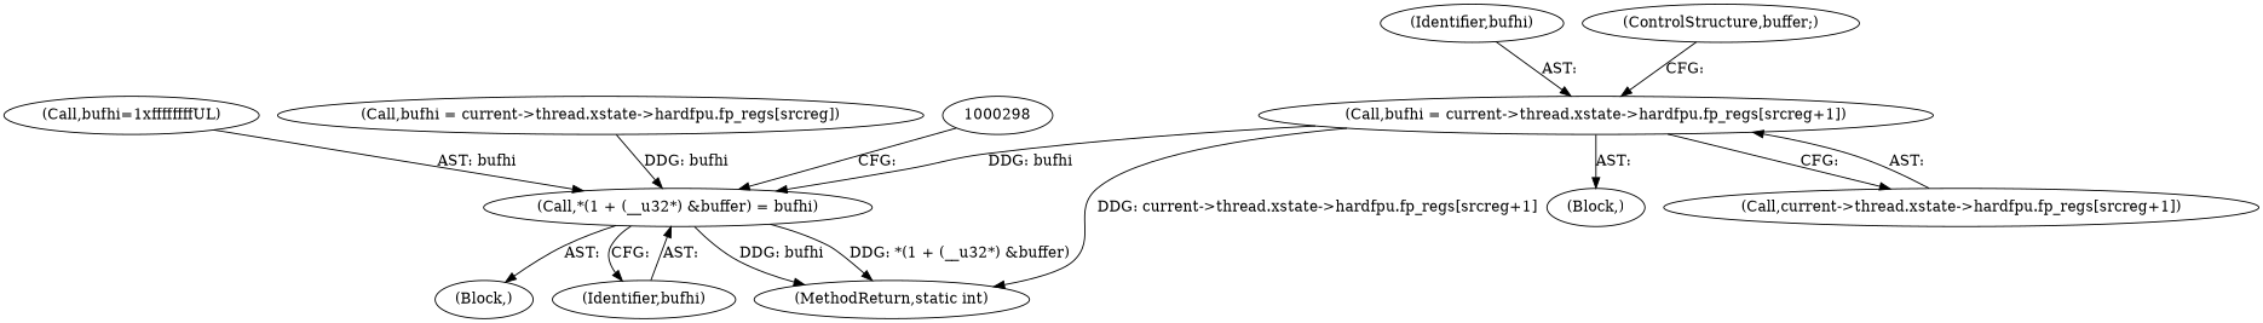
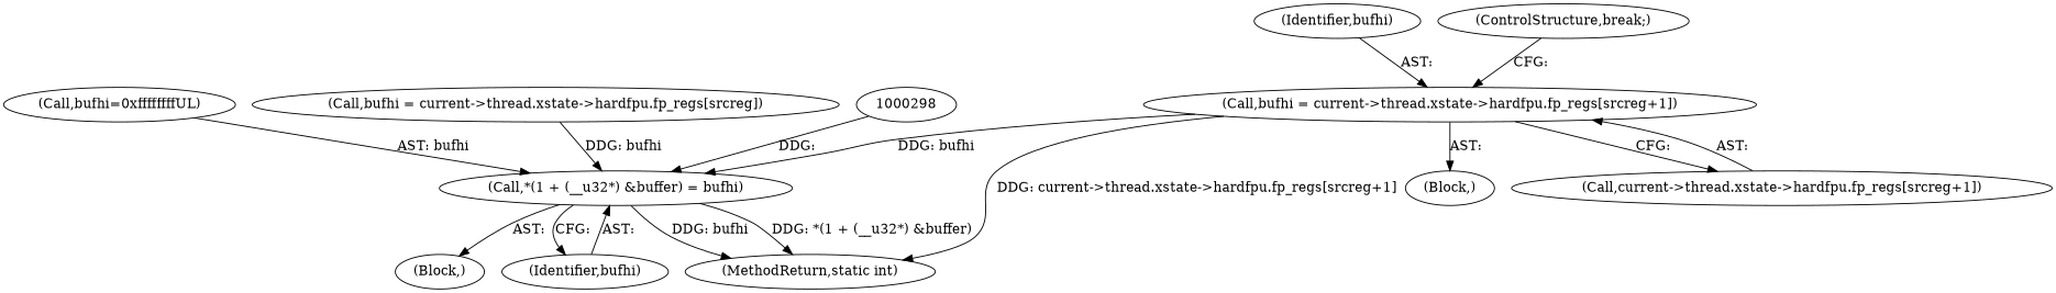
  digraph {
    n1 [label="(Call,bufhi = current->thread.xstate->hardfpu.fp_regs[srcreg+1])"]
    n2 [label="(Call,*(1 + (__u32*) &buffer) = bufhi)"]
    n3 [label="(Call,current->thread.xstate->hardfpu.fp_regs[srcreg+1])"]
    n4 [label="(MethodReturn,static int)"]
    n5 [label="(Block,)"]
    n6 [label="(Block,)"]
    n7 [label="(Identifier,bufhi)"]
-   n8 [label="(Call,bufhi=1xffffffffUL)"]
+   n8 [label="(Call,bufhi=0xffffffffUL)"]
    n9 [label="(Identifier,bufhi)"]
    n10 [label="(Call,bufhi = current->thread.xstate->hardfpu.fp_regs[srcreg])"]
-   n11 [label="(ControlStructure,buffer;)"]
+   n11 [label="(ControlStructure,break;)"]
    1000298
    n1 -> n2 [label="DDG: bufhi"]
    n1 -> n3 [label="CFG: "]
    n1 -> n4 [label="DDG: current->thread.xstate->hardfpu.fp_regs[srcreg+1]"]
    n1 -> n5 [label="AST: "]
    n2 -> n4 [label="DDG: *(1 + (__u32*) &buffer)"]
    n2 -> n4 [label="DDG: bufhi"]
    n2 -> n6 [label="AST: "]
    n2 -> n7 [label="CFG: "]
    n3 -> n1 [label="AST: "]
    n7 -> n2 [label="AST: "]
    n8 -> n2 [label="AST: bufhi"]
    n9 -> n1 [label="AST: "]
    n10 -> n2 [label="DDG: bufhi"]
    n11 -> n1 [label="CFG: "]
-   1000298 -> n2 [label="CFG: "]
+   1000298 -> n2 [label="DDG: "]
  }
